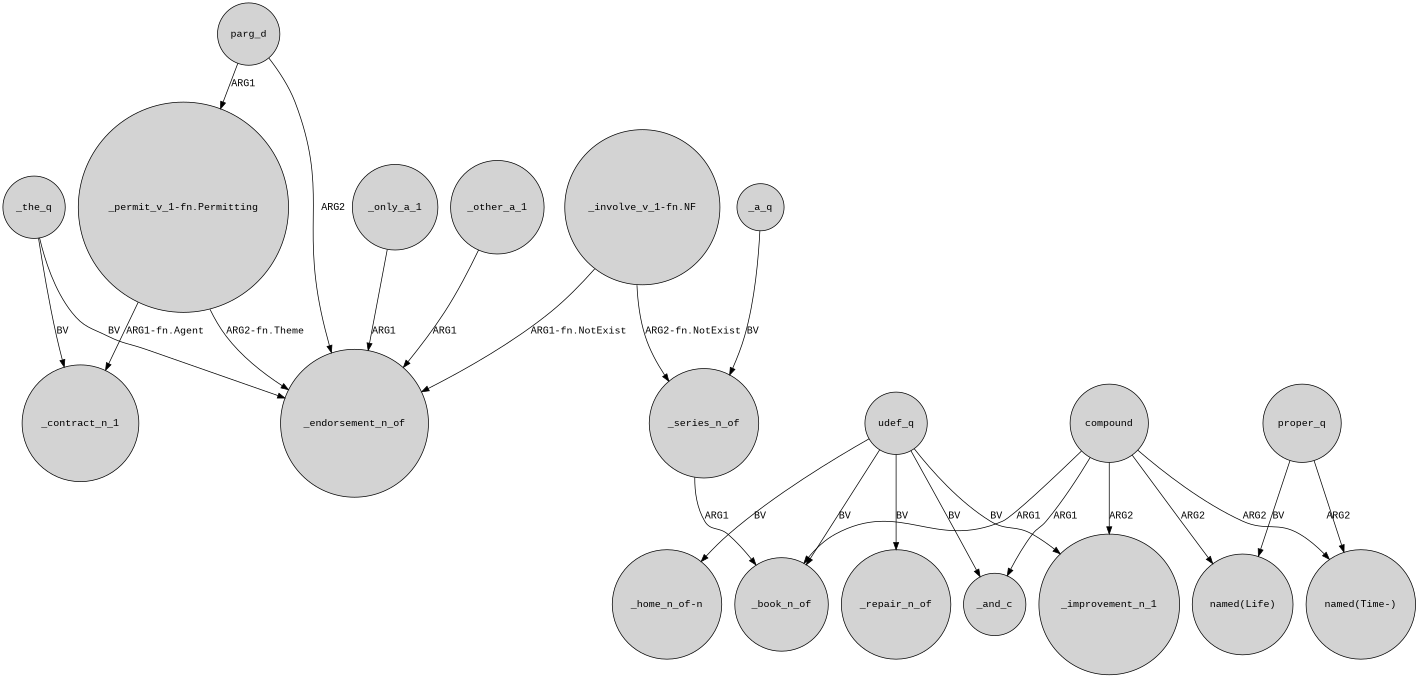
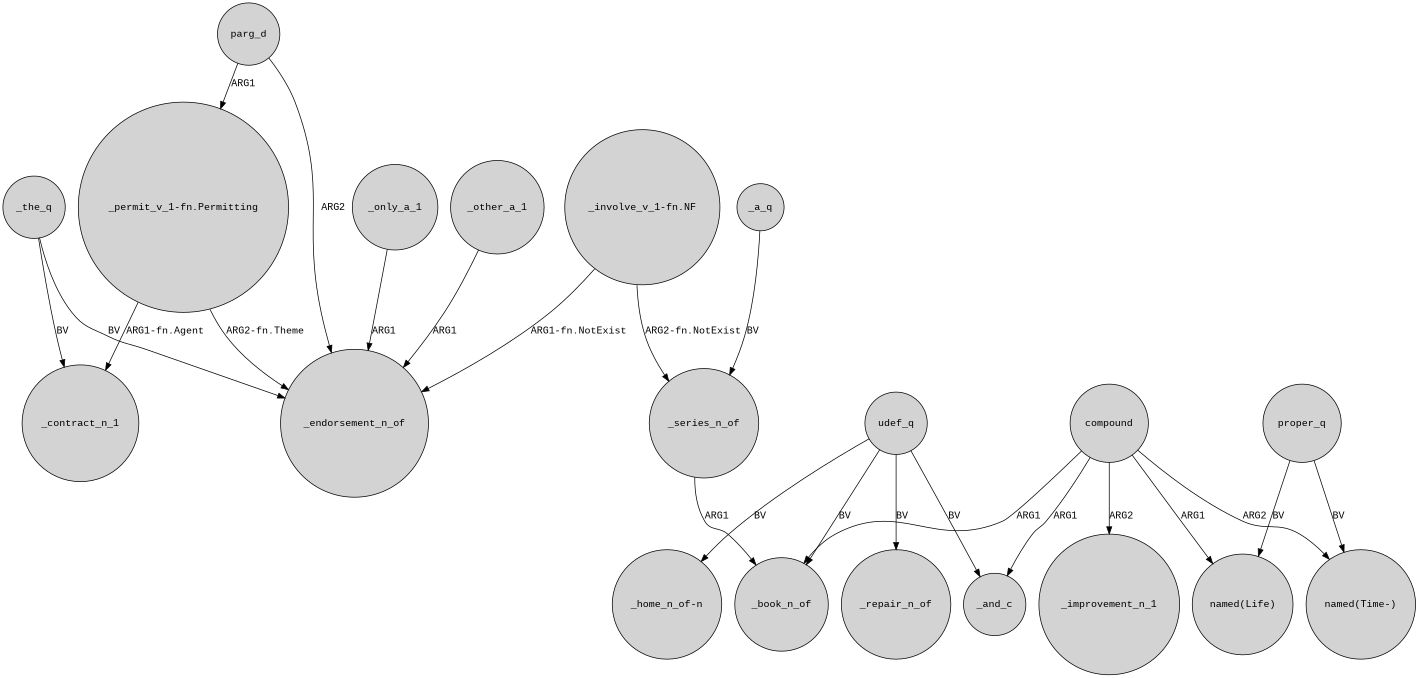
  digraph {
    fontname="Liberation Mono"
    node [fontname="Liberation Mono" shape=circle style=filled]
    edge [fontname="Liberation Mono"]
    "_permit_v_1-fn.Permitting"
    _contract_n_1
    _endorsement_n_of
    parg_d
    udef_q
    _book_n_of
    _repair_n_of
    "_home_n_of-n"
    _and_c
    _improvement_n_1
    "_involve_v_1-fn.NF"
    _series_n_of
    _only_a_1
    _other_a_1
    _the_q
    proper_q
    "named(Time-)"
    "named(Life)"
    _a_q
    compound
    "_permit_v_1-fn.Permitting" -> _contract_n_1 [label="ARG1-fn.Agent"]
    "_permit_v_1-fn.Permitting" -> _endorsement_n_of [label="ARG2-fn.Theme"]
    parg_d -> "_permit_v_1-fn.Permitting" [label=ARG1]
    parg_d -> _endorsement_n_of [label=ARG2]
    udef_q -> _book_n_of [label=BV]
    udef_q -> _repair_n_of [label=BV]
    udef_q -> "_home_n_of-n" [label=BV]
    udef_q -> _and_c [label=BV]
-   udef_q -> _improvement_n_1 [label=BV]
    "_involve_v_1-fn.NF" -> _endorsement_n_of [label="ARG1-fn.NotExist"]
    "_involve_v_1-fn.NF" -> _series_n_of [label="ARG2-fn.NotExist"]
    _series_n_of -> _book_n_of [label=ARG1]
    _only_a_1 -> _endorsement_n_of [label=ARG1]
    _other_a_1 -> _endorsement_n_of [label=ARG1]
    _the_q -> _contract_n_1 [label=BV]
    _the_q -> _endorsement_n_of [label=BV]
-   proper_q -> "named(Time-)" [label=ARG2]
+   proper_q -> "named(Time-)" [label=BV]
    proper_q -> "named(Life)" [label=BV]
    _a_q -> _series_n_of [label=BV]
    compound -> _book_n_of [label=ARG1]
    compound -> _and_c [label=ARG1]
    compound -> _improvement_n_1 [label=ARG2]
    compound -> "named(Time-)" [label=ARG2]
-   compound -> "named(Life)" [label=ARG2]
+   compound -> "named(Life)" [label=ARG1]
  }
